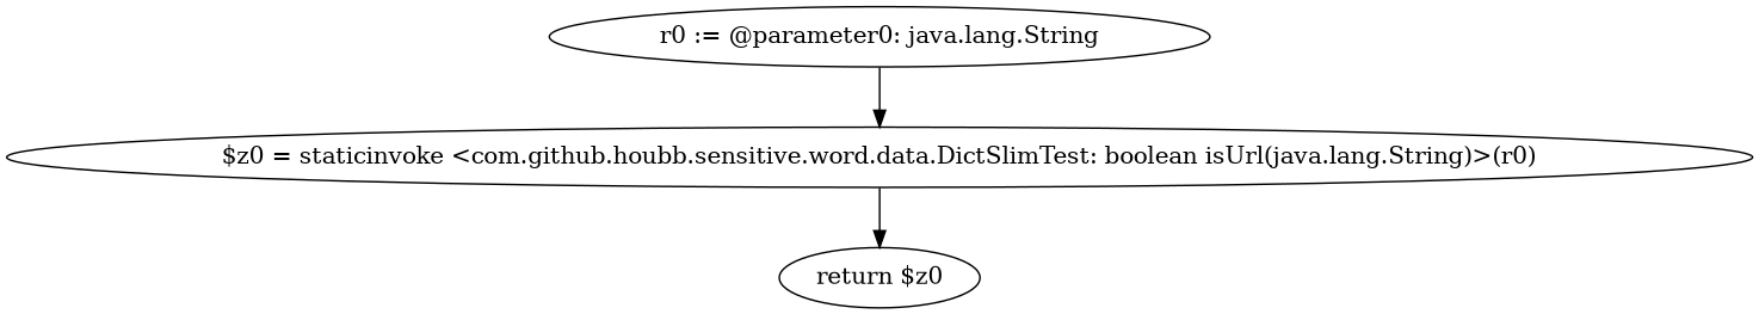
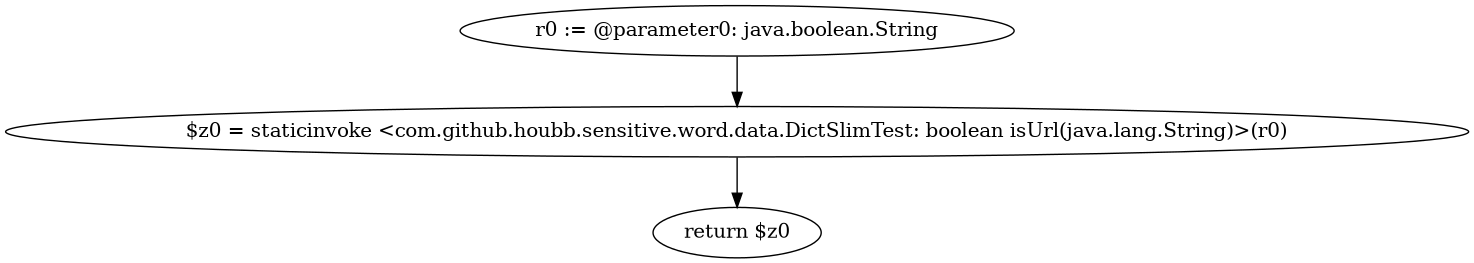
  digraph {
-   "r0 := @parameter0: java.lang.String"
+   "r0 := @parameter0: java.lang.String" [label="r0 := @parameter0: java.boolean.String"]
    "$z0 = staticinvoke <com.github.houbb.sensitive.word.data.DictSlimTest: boolean isUrl(java.lang.String)>(r0)"
    "return $z0"
    "r0 := @parameter0: java.lang.String" -> "$z0 = staticinvoke <com.github.houbb.sensitive.word.data.DictSlimTest: boolean isUrl(java.lang.String)>(r0)"
    "$z0 = staticinvoke <com.github.houbb.sensitive.word.data.DictSlimTest: boolean isUrl(java.lang.String)>(r0)" -> "return $z0"
  }
